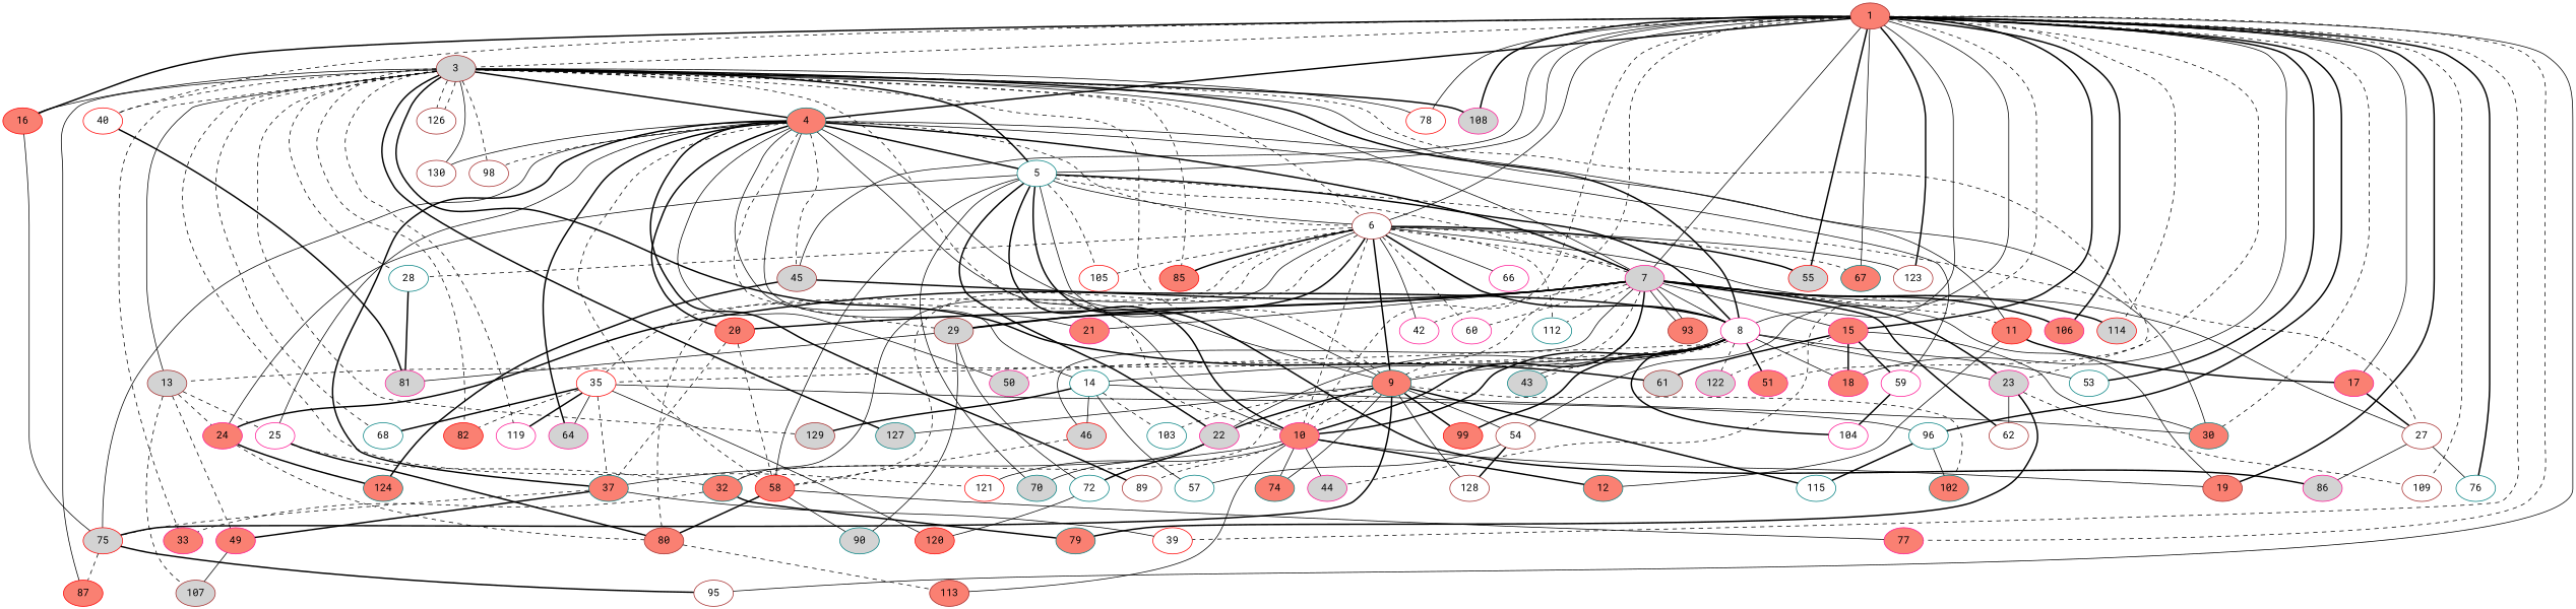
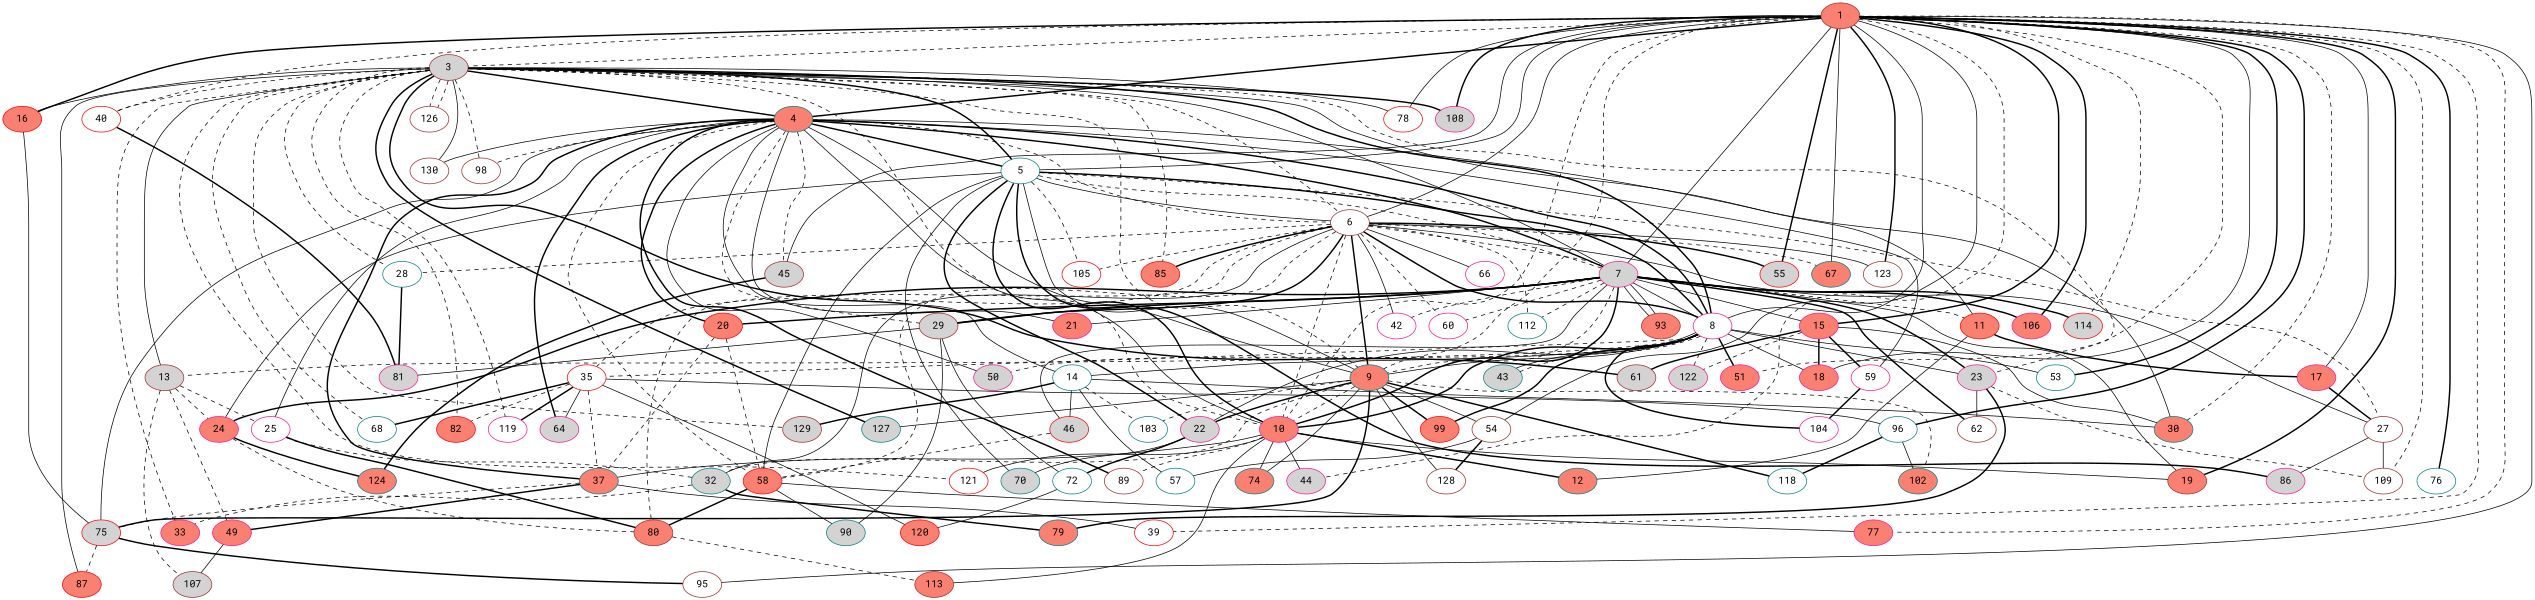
  graph {
    fontname="Roboto Mono"
    node [color=deeppink fillcolor=white fontname="Roboto Mono" style=filled]
    edge [fontname="Roboto Mono" style=solid]
    1 [color=brown fillcolor=salmon super="+2"]
    3 [color=brown fillcolor=lightgrey super="+91"]
    4 [color=teal fillcolor=salmon super="+97"]
    5 [color=teal super="+125"]
    6 [color=brown super="+48"]
    7 [fillcolor=lightgrey super="+34"]
    8 [super="+36"]
    9 [color=teal fillcolor=salmon super="+65"]
    10 [fillcolor=salmon super="+117"]
    15 [fillcolor=salmon super="+47"]
    16 [color=red fillcolor=salmon]
    17 [fillcolor=salmon]
    18 [fillcolor=salmon super="+26"]
    19 [color=brown fillcolor=salmon super="+101"]
    30 [color=teal fillcolor=salmon super="+63"]
    39 [color=red]
    40 [color=red]
    44 [fillcolor=lightgrey]
    45 [color=brown fillcolor=lightgrey]
    51 [fillcolor=salmon]
    53 [color=teal]
    54 [color=brown]
    55 [color=red fillcolor=lightgrey]
    67 [color=teal fillcolor=salmon]
    76 [color=teal]
    77 [fillcolor=salmon]
    78 [color=red]
    95 [color=brown]
    96 [color=teal]
    106 [fillcolor=salmon]
    108 [fillcolor=lightgrey]
    109 [color=brown]
    114 [color=red fillcolor=lightgrey]
    123 [color=brown]
    11 [color=red fillcolor=salmon super="+110"]
    13 [color=brown fillcolor=lightgrey super="+83"]
    23 [fillcolor=lightgrey super="+115"]
    28 [color=teal super="+111"]
    33 [fillcolor=salmon]
    61 [color=brown fillcolor=lightgrey]
    68 [color=teal]
    82 [color=red fillcolor=salmon]
    85 [color=red fillcolor=salmon]
    87 [color=red fillcolor=salmon]
    98 [color=brown]
    119
    121 [color=red]
    126 [color=brown]
    127 [color=teal fillcolor=lightgrey]
    129 [color=brown fillcolor=lightgrey]
    130 [color=brown]
    14 [color=teal super="+69"]
    20 [color=red fillcolor=salmon super="+92"]
    21 [fillcolor=salmon]
    25 [super="+100"]
    29 [color=brown fillcolor=lightgrey super="+41"]
    37 [color=teal fillcolor=salmon super="+38"]
    50 [fillcolor=lightgrey]
    58 [color=red fillcolor=salmon super="+73"]
    59
    64 [fillcolor=lightgrey]
    75 [color=red fillcolor=lightgrey super="+94"]
    89 [color=brown]
    22 [fillcolor=lightgrey super="+56"]
    24 [fillcolor=salmon super="+84"]
    27 [color=brown super="+31"]
    70 [color=teal fillcolor=lightgrey]
    86 [fillcolor=lightgrey]
    105 [color=red]
-   32 [color=teal fillcolor=salmon super="+71"]
+   32 [color=teal fillcolor=lightgrey super="+71"]
    35 [color=red super="+52"]
    42
    60
    66
    80 [color=brown fillcolor=salmon]
    112 [color=teal]
    46 [color=red fillcolor=lightgrey super="+116"]
    62 [color=brown]
    93 [color=brown fillcolor=salmon]
    43 [color=teal fillcolor=lightgrey]
    99 [color=red fillcolor=salmon]
    104
    122 [fillcolor=lightgrey]
    74 [color=teal fillcolor=salmon]
    102 [color=teal fillcolor=salmon]
    103 [color=teal]
-   118 [color=teal label=115]
+   118 [color=teal]
    128 [color=brown]
    12 [color=teal fillcolor=salmon]
    113 [color=brown fillcolor=salmon]
    81 [fillcolor=lightgrey]
    124 [color=teal fillcolor=salmon]
    57 [color=teal]
    49 [fillcolor=salmon]
    107 [color=brown fillcolor=lightgrey]
    79 [color=teal fillcolor=salmon]
    72 [color=teal]
    90 [color=teal fillcolor=lightgrey]
    120 [color=red fillcolor=salmon]
    1 -- 3 [style=dashed weight=2]
    1 -- 4 [style=bold weight=2]
    1 -- 5 [weight=2]
    1 -- 6 [weight=2]
    1 -- 7 [weight=2]
    1 -- 8 [weight=2]
    1 -- 9 [style=dashed weight=3]
    1 -- 10 [style=dashed weight=2]
    1 -- 15 [style=bold]
    1 -- 16 [style=bold]
    1 -- 17
    1 -- 18
    1 -- 19 [style=bold weight=2]
    1 -- 30 [style=dashed]
    1 -- 39 [style=dashed]
    1 -- 40 [style=dashed]
    1 -- 44 [style=dashed]
    1 -- 45
    1 -- 51 [style=dashed]
    1 -- 53 [style=bold]
    1 -- 54
    1 -- 55 [style=bold]
    1 -- 67
    1 -- 76 [style=bold]
    1 -- 77 [style=dashed]
    1 -- 78
    1 -- 95
    1 -- 96 [style=bold]
    1 -- 106 [style=bold]
    1 -- 108 [style=bold]
    1 -- 109 [style=dashed]
    1 -- 114 [style=dashed]
    1 -- 123 [style=bold]
    3 -- 4 [style=bold]
    3 -- 5 [style=bold]
    3 -- 6 [style=dashed]
    3 -- 7
    3 -- 8 [style=bold]
    3 -- 9 [style=dashed]
    3 -- 10 [style=dashed]
    3 -- 16
    3 -- 40 [style=dashed]
    3 -- 78
    3 -- 108 [style=bold]
    3 -- 11
    3 -- 13
    3 -- 23 [style=dashed]
    3 -- 28 [style=dashed]
    3 -- 33 [style=dashed]
    3 -- 61 [style=bold]
    3 -- 68 [style=dashed]
    3 -- 82 [style=dashed weight=2]
    3 -- 85 [style=dashed]
    3 -- 87
    3 -- 98 [style=dashed]
    3 -- 119 [style=dashed]
    3 -- 121 [style=dashed]
    3 -- 126 [style=dashed]
    3 -- 126 [style=dashed]
    3 -- 127 [style=bold]
    3 -- 129 [style=dashed]
    3 -- 130
    4 -- 5 [style=bold]
    4 -- 6 [style=dashed]
    4 -- 7 [style=bold]
-   45 -- 8 [style=bold weight=2]
+   4 -- 8 [style=bold weight=2]
    4 -- 9
    4 -- 10 [weight=2]
    4 -- 30
    4 -- 45 [style=dashed]
    4 -- 98 [style=dashed]
    4 -- 130
    4 -- 14
    4 -- 20 [style=bold]
    4 -- 21
    4 -- 25
    4 -- 29 [style=dashed]
    4 -- 37 [style=bold]
    4 -- 50
    4 -- 58 [style=dashed]
    4 -- 59
    4 -- 64 [style=bold]
    4 -- 75
    4 -- 89 [style=bold]
    5 -- 6
    5 -- 7 [style=dashed]
    5 -- 8 [style=bold]
    5 -- 9
    5 -- 10 [style=bold]
    5 -- 58
    5 -- 22 [style=bold]
    5 -- 24
    5 -- 27 [style=dashed]
    5 -- 70
    5 -- 86 [style=bold]
    5 -- 105 [style=dashed]
    6 -- 7 [style=dashed]
    6 -- 8 [style=bold]
    6 -- 9 [style=bold]
    6 -- 10 [style=dashed]
    6 -- 55 [style=bold]
    6 -- 67 [style=dashed]
    6 -- 123
    6 -- 28 [style=dashed]
    6 -- 85 [style=bold]
    6 -- 29 [style=bold]
    6 -- 58 [style=dashed]
    6 -- 27
    6 -- 105 [style=dashed]
    6 -- 32 [weight=2]
    6 -- 35 [style=dashed]
    6 -- 42
    6 -- 60 [style=dashed]
    6 -- 66
    6 -- 80 [style=dashed]
    6 -- 112 [style=dashed]
    7 -- 8
    7 -- 9 [style=dashed]
    7 -- 10 [style=bold]
    7 -- 15
    7 -- 19
    7 -- 106 [style=bold]
    7 -- 114 [style=bold]
    7 -- 11 [style=dashed weight=2]
    7 -- 23 [style=bold]
    7 -- 20 [style=bold]
    7 -- 21
    7 -- 29 [style=bold]
    7 -- 24 [style=bold]
    7 -- 42 [style=dashed]
    7 -- 60 [style=dashed]
    7 -- 112 [style=dashed]
    7 -- 46
    7 -- 62 [style=bold]
    7 -- 93
    7 -- 93
    8 -- 9
    8 -- 10 [style=bold]
    8 -- 18
    8 -- 51 [style=bold]
    8 -- 53
    8 -- 13 [style=dashed]
    8 -- 23
    8 -- 14
    8 -- 50 [style=dashed]
    8 -- 22
    8 -- 35 [style=dashed]
    8 -- 43
    8 -- 43 [style=dashed]
    8 -- 99 [style=bold]
    8 -- 104 [style=bold]
    8 -- 122 [style=dashed]
    9 -- 10 [style=dashed]
    9 -- 54
    9 -- 127
    9 -- 75 [style=bold]
    9 -- 22 [style=bold]
    9 -- 32 [style=dashed]
    9 -- 99 [style=bold]
    9 -- 74
    9 -- 102 [style=dashed]
    9 -- 103 [style=dashed]
    9 -- 118 [style=bold]
    9 -- 128
    10 -- 19
    10 -- 44
    10 -- 121
    10 -- 37
    10 -- 89 [style=dashed]
    10 -- 74
    10 -- 12 [style=bold]
    10 -- 113
    15 -- 18 [style=bold]
    15 -- 30
    15 -- 61 [style=bold]
    15 -- 59 [style=bold]
    15 -- 122 [style=dashed]
    16 -- 75
    17 -- 27 [style=bold]
    40 -- 81 [style=bold]
    45 -- 124 [style=bold]
    54 -- 128 [style=bold]
    54 -- 57
    96 -- 102
    96 -- 118 [style=bold]
    11 -- 17 [style=bold]
    11 -- 12
    13 -- 25 [style=dashed]
    13 -- 24 [style=dashed]
    13 -- 49 [style=dashed]
    13 -- 107 [style=dashed]
    23 -- 109 [style=dashed]
    23 -- 62
    23 -- 79 [style=bold]
    28 -- 81 [style=bold]
    14 -- 30
    14 -- 129 [style=bold]
    14 -- 46
    14 -- 103 [style=dashed]
    14 -- 57
    20 -- 37 [style=dashed]
    20 -- 58 [style=dashed]
    25 -- 32 [style=dashed]
    25 -- 80 [style=bold]
    29 -- 81
    29 -- 72
    29 -- 90
    37 -- 39
    37 -- 75 [style=dashed]
    37 -- 49 [style=bold]
    58 -- 77
    58 -- 80 [style=bold]
    58 -- 90
    59 -- 104 [style=bold]
    75 -- 95 [style=bold]
    75 -- 87 [style=dashed]
    22 -- 70
    22 -- 72 [style=bold]
    24 -- 80 [style=dashed]
    24 -- 124 [style=bold]
-   27 -- 76
+   27 -- 109
    27 -- 86
    32 -- 33 [style=dashed]
    32 -- 79 [style=bold]
    35 -- 96
    35 -- 68 [style=bold]
    35 -- 82 [style=dashed]
    35 -- 119 [style=bold]
    35 -- 37 [style=dashed]
    35 -- 64
    35 -- 120
    80 -- 113 [style=dashed]
    46 -- 58 [style=dashed]
    49 -- 107
    72 -- 120
  }
